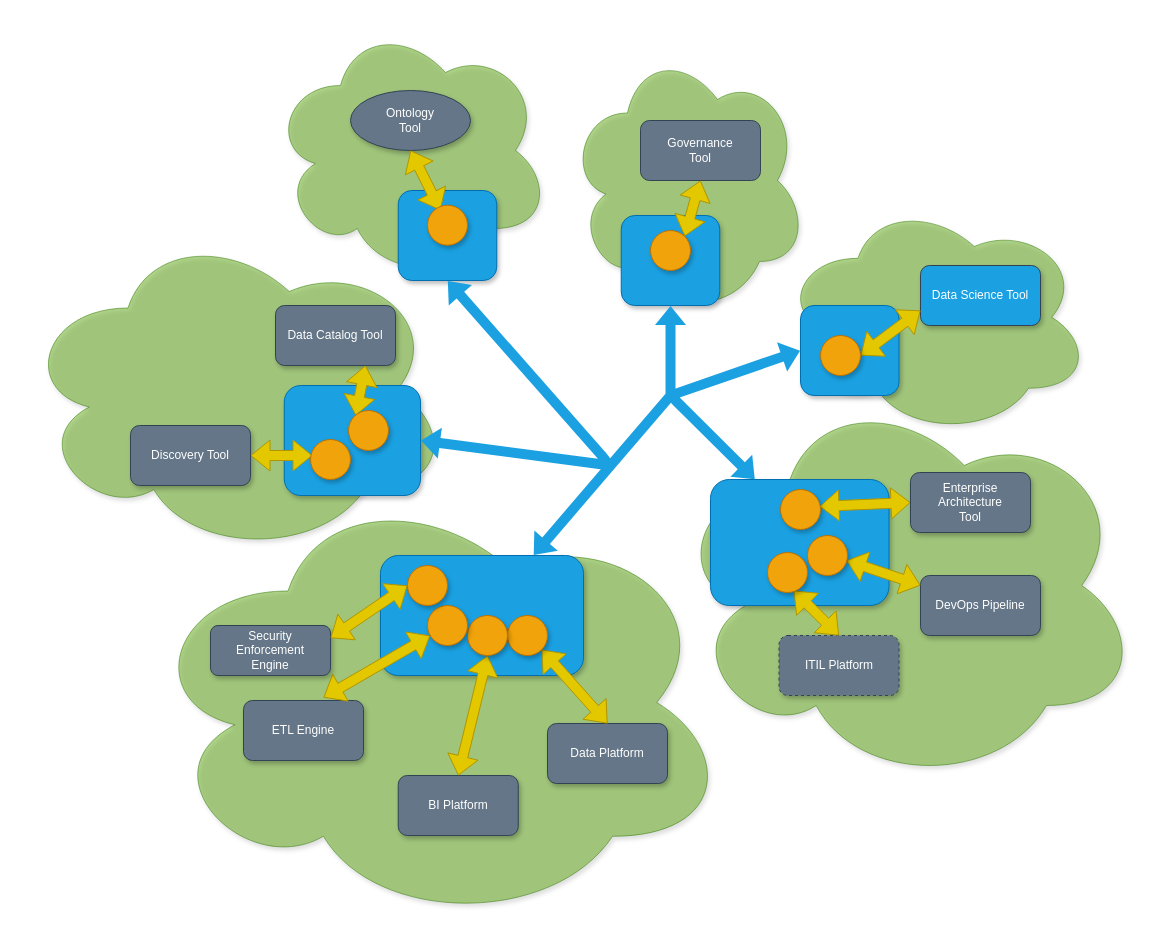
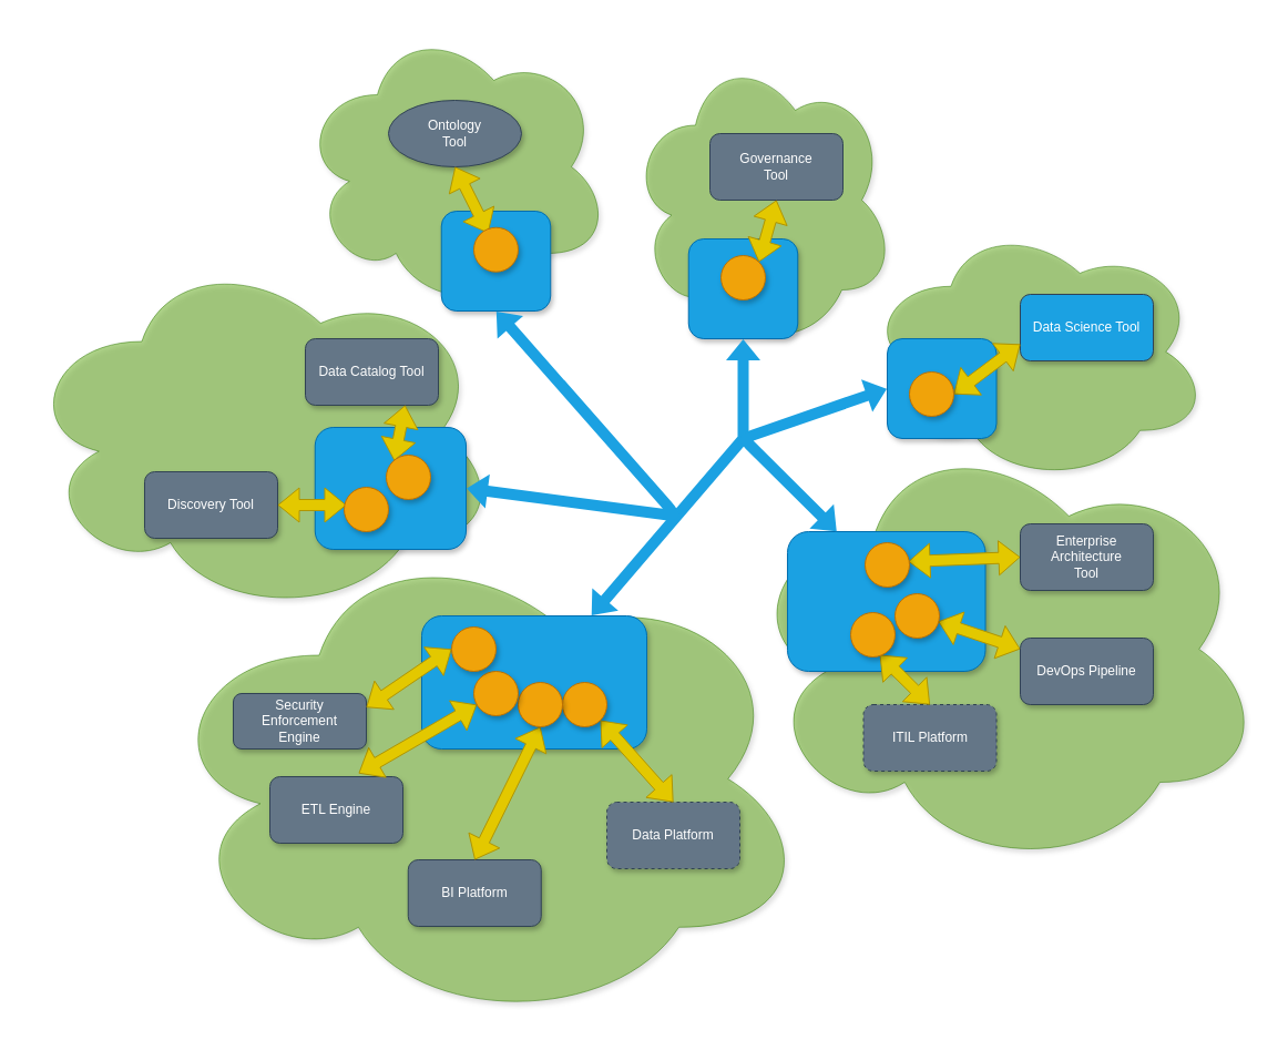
  <mxCell id="0" />
  <mxCell id="1" parent="0" />
  <mxCell id="2" value="" style="ellipse;shape=cloud;whiteSpace=wrap;html=1;shadow=1;fillColor=#60a917;fontSize=20;strokeColor=#2D7600;fontColor=#ffffff;opacity=50;" parent="1" vertex="1"><mxGeometry x="20" y="225" width="430" height="330" as="geometry" /></mxCell>
  <mxCell id="3" value="" style="rounded=1;whiteSpace=wrap;html=1;shadow=1;fillColor=#1ba1e2;fontSize=20;strokeColor=#006EAF;fontColor=#ffffff;" parent="1" vertex="1"><mxGeometry x="283.75" y="385" width="136.25" height="110" as="geometry" /></mxCell>
  <mxCell id="4" value="" style="ellipse;shape=cloud;whiteSpace=wrap;html=1;shadow=1;fillColor=#60a917;fontSize=20;strokeColor=#2D7600;fontColor=#ffffff;opacity=50;" parent="1" vertex="1"><mxGeometry x="270" y="20" width="280" height="260" as="geometry" /></mxCell>
  <mxCell id="5" value="" style="rounded=1;whiteSpace=wrap;html=1;shadow=1;fillColor=#1ba1e2;fontSize=20;strokeColor=#006EAF;fontColor=#ffffff;" parent="1" vertex="1"><mxGeometry x="397.75" y="190" width="98.5" height="90" as="geometry" /></mxCell>
  <mxCell id="6" value="" style="ellipse;shape=cloud;whiteSpace=wrap;html=1;shadow=1;fillColor=#60a917;fontSize=20;strokeColor=#2D7600;fontColor=#ffffff;opacity=50;" parent="1" vertex="1"><mxGeometry x="567" y="45" width="240" height="270" as="geometry" /></mxCell>
  <mxCell id="7" value="" style="rounded=1;whiteSpace=wrap;html=1;shadow=1;fillColor=#1ba1e2;fontSize=20;strokeColor=#006EAF;fontColor=#ffffff;" parent="1" vertex="1"><mxGeometry x="620.75" y="215" width="98.5" height="90" as="geometry" /></mxCell>
  <mxCell id="8" value="" style="ellipse;shape=cloud;whiteSpace=wrap;html=1;shadow=1;fillColor=#60a917;fontSize=20;strokeColor=#2D7600;fontColor=#ffffff;opacity=50;" parent="1" vertex="1"><mxGeometry x="780" y="198.71" width="310" height="236.29" as="geometry" /></mxCell>
  <mxCell id="9" value="" style="rounded=1;whiteSpace=wrap;html=1;shadow=1;fillColor=#1ba1e2;fontSize=20;strokeColor=#006EAF;fontColor=#ffffff;" parent="1" vertex="1"><mxGeometry x="800" y="305" width="98.5" height="90" as="geometry" /></mxCell>
  <mxCell id="10" value="" style="ellipse;shape=cloud;whiteSpace=wrap;html=1;shadow=1;fillColor=#60a917;fontSize=20;strokeColor=#2D7600;fontColor=#ffffff;opacity=50;" parent="1" vertex="1"><mxGeometry x="670" y="385" width="470" height="400" as="geometry" /></mxCell>
  <mxCell id="11" value="" style="rounded=1;whiteSpace=wrap;html=1;shadow=1;fillColor=#1ba1e2;fontSize=20;strokeColor=#006EAF;fontColor=#ffffff;" parent="1" vertex="1"><mxGeometry x="710" y="479" width="178.5" height="126" as="geometry" /></mxCell>
  <mxCell id="12" value="" style="ellipse;shape=cloud;whiteSpace=wrap;html=1;shadow=1;fillColor=#60a917;fontSize=20;strokeColor=#2D7600;fontColor=#ffffff;opacity=50;" parent="1" vertex="1"><mxGeometry x="140" y="479" width="590" height="446" as="geometry" /></mxCell>
  <mxCell id="13" value="" style="rounded=1;whiteSpace=wrap;html=1;shadow=1;fillColor=#1ba1e2;fontSize=20;strokeColor=#006EAF;fontColor=#ffffff;" parent="1" vertex="1"><mxGeometry x="380" y="555" width="203" height="120" as="geometry" /></mxCell>
  <mxCell id="14" value="ETL Engine" style="rounded=1;whiteSpace=wrap;html=1;fillColor=#647687;strokeColor=#314354;fontColor=#ffffff;shadow=1;" parent="1" vertex="1"><mxGeometry x="243" y="700" width="120" height="60" as="geometry" /></mxCell>
  <mxCell id="15" value="Data Science Tool" style="rounded=1;whiteSpace=wrap;html=1;fillColor=#1ba1e2;strokeColor=#314354;fontColor=#ffffff;shadow=1;" parent="1" vertex="1"><mxGeometry x="920" y="265" width="120" height="60" as="geometry" /></mxCell>
- <mxCell id="16" value="BI Platform" style="rounded=1;whiteSpace=wrap;html=1;fillColor=#647687;strokeColor=#314354;fontColor=#ffffff;shadow=1;" parent="1" vertex="1"><mxGeometry x="397.75" y="775" width="120" height="60" as="geometry" /></mxCell>
+ <mxCell id="16" value="BI Platform" style="rounded=1;whiteSpace=wrap;html=1;fillColor=#647687;strokeColor=#314354;fontColor=#ffffff;shadow=1;" parent="1" vertex="1"><mxGeometry x="367.75" y="775" width="120" height="60" as="geometry" /></mxCell>
  <mxCell id="17" value="Governance&lt;br&gt;Tool" style="rounded=1;whiteSpace=wrap;html=1;fillColor=#647687;strokeColor=#314354;fontColor=#ffffff;" parent="1" vertex="1"><mxGeometry x="640" y="120" width="120" height="60" as="geometry" /></mxCell>
  <mxCell id="18" value="Data Catalog Tool" style="rounded=1;whiteSpace=wrap;html=1;fillColor=#647687;strokeColor=#314354;fontColor=#ffffff;shadow=1;" parent="1" vertex="1"><mxGeometry x="275" y="305" width="120" height="60" as="geometry" /></mxCell>
- <mxCell id="19" value="Enterprise&lt;br&gt;Architecture&lt;br&gt;Tool" style="rounded=1;whiteSpace=wrap;html=1;fillColor=#647687;strokeColor=#314354;fontColor=#ffffff;shadow=1;" parent="1" vertex="1"><mxGeometry x="910" y="472" width="120" height="60" as="geometry" /></mxCell>
+ <mxCell id="19" value="Enterprise&lt;br&gt;Architecture&lt;br&gt;Tool" style="rounded=1;whiteSpace=wrap;html=1;fillColor=#647687;strokeColor=#314354;fontColor=#ffffff;shadow=1;" parent="1" vertex="1"><mxGeometry x="920" y="472" width="120" height="60" as="geometry" /></mxCell>
  <mxCell id="20" value="DevOps Pipeline" style="rounded=1;whiteSpace=wrap;html=1;fillColor=#647687;strokeColor=#314354;fontColor=#ffffff;shadow=1;" parent="1" vertex="1"><mxGeometry x="920" y="575" width="120" height="60" as="geometry" /></mxCell>
  <mxCell id="21" value="ITIL Platform" style="rounded=1;whiteSpace=wrap;html=1;fillColor=#647687;strokeColor=#314354;fontColor=#ffffff;shadow=1;dashed=1;" parent="1" vertex="1"><mxGeometry x="778.5" y="635" width="120" height="60" as="geometry" /></mxCell>
  <mxCell id="22" value="Ontology&lt;br&gt;Tool" style="ellipse;whiteSpace=wrap;html=1;fillColor=#647687;strokeColor=#314354;fontColor=#ffffff;shadow=1;" parent="1" vertex="1"><mxGeometry x="350" y="90" width="120" height="60" as="geometry" /></mxCell>
  <mxCell id="23" value="" style="shape=flexArrow;endArrow=classic;startArrow=classic;html=1;exitX=0.667;exitY=-0.05;exitDx=0;exitDy=0;exitPerimeter=0;fillColor=#e3c800;strokeColor=#B09500;" parent="1" source="14" target="47" edge="1"><mxGeometry width="50" height="50" relative="1" as="geometry"><mxPoint x="190" y="855" as="sourcePoint" /><mxPoint x="406.8" y="602" as="targetPoint" /></mxGeometry></mxCell>
  <mxCell id="24" value="" style="shape=flexArrow;endArrow=classic;startArrow=classic;html=1;entryX=0.142;entryY=0.286;entryDx=0;entryDy=0;entryPerimeter=0;exitX=0.75;exitY=1;exitDx=0;exitDy=0;fillColor=#e3c800;strokeColor=#B09500;" parent="1" source="18" edge="1"><mxGeometry width="50" height="50" relative="1" as="geometry"><mxPoint x="190" y="855" as="sourcePoint" /><mxPoint x="355.2" y="415.1" as="targetPoint" /></mxGeometry></mxCell>
  <mxCell id="25" value="" style="shape=flexArrow;endArrow=classic;startArrow=classic;html=1;entryX=0.5;entryY=1;entryDx=0;entryDy=0;exitX=0.35;exitY=0.114;exitDx=0;exitDy=0;exitPerimeter=0;fillColor=#e3c800;strokeColor=#B09500;" parent="1" target="22" edge="1"><mxGeometry width="50" height="50" relative="1" as="geometry"><mxPoint x="440" y="209.9" as="sourcePoint" /><mxPoint x="230" y="660" as="targetPoint" /></mxGeometry></mxCell>
  <mxCell id="26" value="" style="shape=flexArrow;endArrow=classic;startArrow=classic;html=1;entryX=0.5;entryY=1;entryDx=0;entryDy=0;fillColor=#e3c800;strokeColor=#B09500;exitX=1;exitY=0;exitDx=0;exitDy=0;" parent="1" source="42" target="17" edge="1"><mxGeometry width="50" height="50" relative="1" as="geometry"><mxPoint x="650" y="250" as="sourcePoint" /><mxPoint x="310" y="690" as="targetPoint" /></mxGeometry></mxCell>
  <mxCell id="27" value="" style="shape=flexArrow;endArrow=classic;startArrow=classic;html=1;entryX=0;entryY=0.75;entryDx=0;entryDy=0;exitX=1;exitY=0.5;exitDx=0;exitDy=0;fillColor=#e3c800;strokeColor=#B09500;" parent="1" source="41" target="15" edge="1"><mxGeometry width="50" height="50" relative="1" as="geometry"><mxPoint x="824.2" y="373.85" as="sourcePoint" /><mxPoint x="325" y="790" as="targetPoint" /></mxGeometry></mxCell>
  <mxCell id="28" value="" style="shape=flexArrow;endArrow=classic;startArrow=classic;html=1;entryX=0;entryY=0.5;entryDx=0;entryDy=0;exitX=0.915;exitY=0.354;exitDx=0;exitDy=0;exitPerimeter=0;fillColor=#e3c800;strokeColor=#B09500;" parent="1" target="19" edge="1"><mxGeometry width="50" height="50" relative="1" as="geometry"><mxPoint x="819" y="505.9" as="sourcePoint" /><mxPoint x="270" y="872" as="targetPoint" /></mxGeometry></mxCell>
- <mxCell id="29" value="Data Platform" style="rounded=1;whiteSpace=wrap;html=1;fillColor=#647687;strokeColor=#314354;fontColor=#ffffff;shadow=1;" parent="1" vertex="1"><mxGeometry x="547" y="723" width="120" height="60" as="geometry" /></mxCell>
+ <mxCell id="29" value="Data Platform" style="rounded=1;whiteSpace=wrap;html=1;fillColor=#647687;strokeColor=#314354;fontColor=#ffffff;shadow=1;dashed=1;" parent="1" vertex="1"><mxGeometry x="547" y="723" width="120" height="60" as="geometry" /></mxCell>
  <mxCell id="30" value="" style="shape=flexArrow;endArrow=classic;startArrow=classic;html=1;entryX=0.5;entryY=1;entryDx=0;entryDy=0;exitX=0.5;exitY=0;exitDx=0;exitDy=0;fillColor=#e3c800;strokeColor=#B09500;" parent="1" source="16" target="46" edge="1"><mxGeometry width="50" height="50" relative="1" as="geometry"><mxPoint x="167" y="845" as="sourcePoint" /><mxPoint x="499" y="642.95" as="targetPoint" /></mxGeometry></mxCell>
  <mxCell id="31" value="" style="shape=flexArrow;endArrow=classic;startArrow=classic;html=1;entryX=1;entryY=1;entryDx=0;entryDy=0;exitX=0.5;exitY=0;exitDx=0;exitDy=0;fillColor=#e3c800;strokeColor=#B09500;" parent="1" source="29" target="45" edge="1"><mxGeometry width="50" height="50" relative="1" as="geometry"><mxPoint x="127" y="853" as="sourcePoint" /><mxPoint x="588" y="645" as="targetPoint" /></mxGeometry></mxCell>
  <mxCell id="32" value="" style="shape=flexArrow;endArrow=classic;startArrow=classic;html=1;entryX=0.872;entryY=0.786;entryDx=0;entryDy=0;entryPerimeter=0;exitX=0.5;exitY=0;exitDx=0;exitDy=0;fillColor=#e3c800;strokeColor=#B09500;" parent="1" source="21" edge="1"><mxGeometry width="50" height="50" relative="1" as="geometry"><mxPoint x="220" y="845" as="sourcePoint" /><mxPoint x="793.2" y="590.1" as="targetPoint" /></mxGeometry></mxCell>
  <mxCell id="33" value="" style="shape=flexArrow;endArrow=classic;startArrow=classic;html=1;entryX=0.96;entryY=0.7;entryDx=0;entryDy=0;entryPerimeter=0;fillColor=#e3c800;strokeColor=#B09500;" parent="1" source="20" edge="1"><mxGeometry width="50" height="50" relative="1" as="geometry"><mxPoint x="220" y="845" as="sourcePoint" /><mxPoint x="846" y="560" as="targetPoint" /></mxGeometry></mxCell>
  <mxCell id="34" value="Discovery Tool" style="rounded=1;whiteSpace=wrap;html=1;fillColor=#647687;strokeColor=#314354;fontColor=#ffffff;shadow=1;" parent="1" vertex="1"><mxGeometry x="130" y="425" width="120" height="60" as="geometry" /></mxCell>
  <mxCell id="35" value="" style="shape=flexArrow;endArrow=classic;startArrow=classic;html=1;entryX=0.07;entryY=0.4;entryDx=0;entryDy=0;entryPerimeter=0;exitX=1;exitY=0.5;exitDx=0;exitDy=0;fillColor=#e3c800;strokeColor=#B09500;" parent="1" source="34" edge="1"><mxGeometry width="50" height="50" relative="1" as="geometry"><mxPoint x="130" y="845" as="sourcePoint" /><mxPoint x="312" y="455" as="targetPoint" /></mxGeometry></mxCell>
  <mxCell id="36" value="Security&lt;br&gt;Enforcement&lt;br&gt;Engine" style="rounded=1;whiteSpace=wrap;html=1;fillColor=#647687;strokeColor=#314354;fontColor=#ffffff;shadow=1;" parent="1" vertex="1"><mxGeometry x="210" y="625" width="120" height="50" as="geometry" /></mxCell>
  <mxCell id="37" value="" style="shape=flexArrow;endArrow=classic;startArrow=classic;html=1;entryX=0;entryY=0.5;entryDx=0;entryDy=0;exitX=1;exitY=0.25;exitDx=0;exitDy=0;fillColor=#e3c800;strokeColor=#B09500;" parent="1" source="36" target="49" edge="1"><mxGeometry width="50" height="50" relative="1" as="geometry"><mxPoint x="145" y="831" as="sourcePoint" /><mxPoint x="346" y="569" as="targetPoint" /></mxGeometry></mxCell>
  <mxCell id="38" value="" style="ellipse;whiteSpace=wrap;html=1;aspect=fixed;fillColor=#f0a30a;strokeColor=#BD7000;fontColor=#ffffff;shadow=1;" parent="1" vertex="1"><mxGeometry x="310" y="439" width="40" height="40" as="geometry" /></mxCell>
  <mxCell id="39" value="" style="ellipse;whiteSpace=wrap;html=1;aspect=fixed;fillColor=#f0a30a;strokeColor=#BD7000;fontColor=#ffffff;shadow=1;" parent="1" vertex="1"><mxGeometry x="348" y="410" width="40" height="40" as="geometry" /></mxCell>
  <mxCell id="40" value="" style="ellipse;whiteSpace=wrap;html=1;aspect=fixed;fillColor=#f0a30a;strokeColor=#BD7000;fontColor=#ffffff;shadow=1;" parent="1" vertex="1"><mxGeometry x="780" y="489" width="40" height="40" as="geometry" /></mxCell>
  <mxCell id="41" value="" style="ellipse;whiteSpace=wrap;html=1;aspect=fixed;fillColor=#f0a30a;strokeColor=#BD7000;fontColor=#ffffff;shadow=1;" parent="1" vertex="1"><mxGeometry x="820" y="335" width="40" height="40" as="geometry" /></mxCell>
  <mxCell id="42" value="" style="ellipse;whiteSpace=wrap;html=1;aspect=fixed;fillColor=#f0a30a;strokeColor=#BD7000;fontColor=#ffffff;shadow=1;" parent="1" vertex="1"><mxGeometry x="650" y="230" width="40" height="40" as="geometry" /></mxCell>
  <mxCell id="43" value="" style="ellipse;whiteSpace=wrap;html=1;aspect=fixed;fillColor=#f0a30a;strokeColor=#BD7000;fontColor=#ffffff;shadow=1;" parent="1" vertex="1"><mxGeometry x="427" y="204.71" width="40" height="40" as="geometry" /></mxCell>
  <mxCell id="44" value="" style="ellipse;whiteSpace=wrap;html=1;aspect=fixed;fillColor=#f0a30a;strokeColor=#BD7000;fontColor=#ffffff;shadow=1;" parent="1" vertex="1"><mxGeometry x="767" y="552" width="40" height="40" as="geometry" /></mxCell>
  <mxCell id="45" value="" style="ellipse;whiteSpace=wrap;html=1;aspect=fixed;fillColor=#f0a30a;strokeColor=#BD7000;fontColor=#ffffff;shadow=1;" parent="1" vertex="1"><mxGeometry x="507" y="615" width="40" height="40" as="geometry" /></mxCell>
  <mxCell id="46" value="" style="ellipse;whiteSpace=wrap;html=1;aspect=fixed;fillColor=#f0a30a;strokeColor=#BD7000;fontColor=#ffffff;shadow=1;" parent="1" vertex="1"><mxGeometry x="467" y="615" width="40" height="40" as="geometry" /></mxCell>
  <mxCell id="47" value="" style="ellipse;whiteSpace=wrap;html=1;aspect=fixed;fillColor=#f0a30a;strokeColor=#BD7000;fontColor=#ffffff;shadow=1;" parent="1" vertex="1"><mxGeometry x="427" y="605" width="40" height="40" as="geometry" /></mxCell>
  <mxCell id="48" value="" style="ellipse;whiteSpace=wrap;html=1;aspect=fixed;fillColor=#f0a30a;strokeColor=#BD7000;fontColor=#ffffff;shadow=1;" parent="1" vertex="1"><mxGeometry x="807" y="535" width="40" height="40" as="geometry" /></mxCell>
  <mxCell id="49" value="" style="ellipse;whiteSpace=wrap;html=1;aspect=fixed;fillColor=#f0a30a;strokeColor=#BD7000;fontColor=#ffffff;shadow=1;" parent="1" vertex="1"><mxGeometry x="407" y="565" width="40" height="40" as="geometry" /></mxCell>
  <mxCell id="50" value="" style="shape=flexArrow;endArrow=classic;startArrow=classic;html=1;fontSize=20;entryX=0.5;entryY=1;entryDx=0;entryDy=0;fillColor=#1ba1e2;strokeColor=none;" parent="1" source="13" target="7" edge="1"><mxGeometry width="50" height="50" relative="1" as="geometry"><mxPoint x="20" y="1005" as="sourcePoint" /><mxPoint x="70" y="955" as="targetPoint" /><Array as="points"><mxPoint x="670" y="395" /></Array></mxGeometry></mxCell>
  <mxCell id="51" value="" style="shape=flexArrow;endArrow=classic;startArrow=classic;html=1;fontSize=20;entryX=0.5;entryY=1;entryDx=0;entryDy=0;fillColor=#1ba1e2;strokeColor=none;exitX=1;exitY=0.5;exitDx=0;exitDy=0;" parent="1" source="3" target="5" edge="1"><mxGeometry width="50" height="50" relative="1" as="geometry"><mxPoint x="545.357" y="555" as="sourcePoint" /><mxPoint x="680" y="315" as="targetPoint" /><Array as="points"><mxPoint x="610" y="465" /></Array></mxGeometry></mxCell>
  <mxCell id="52" value="" style="shape=flexArrow;endArrow=classic;startArrow=classic;html=1;fontSize=20;entryX=0;entryY=0.5;entryDx=0;entryDy=0;fillColor=#1ba1e2;strokeColor=none;exitX=0.25;exitY=0;exitDx=0;exitDy=0;" parent="1" source="11" target="9" edge="1"><mxGeometry width="50" height="50" relative="1" as="geometry"><mxPoint x="555.357" y="565" as="sourcePoint" /><mxPoint x="690" y="325" as="targetPoint" /><Array as="points"><mxPoint x="670" y="395" /></Array></mxGeometry></mxCell>
